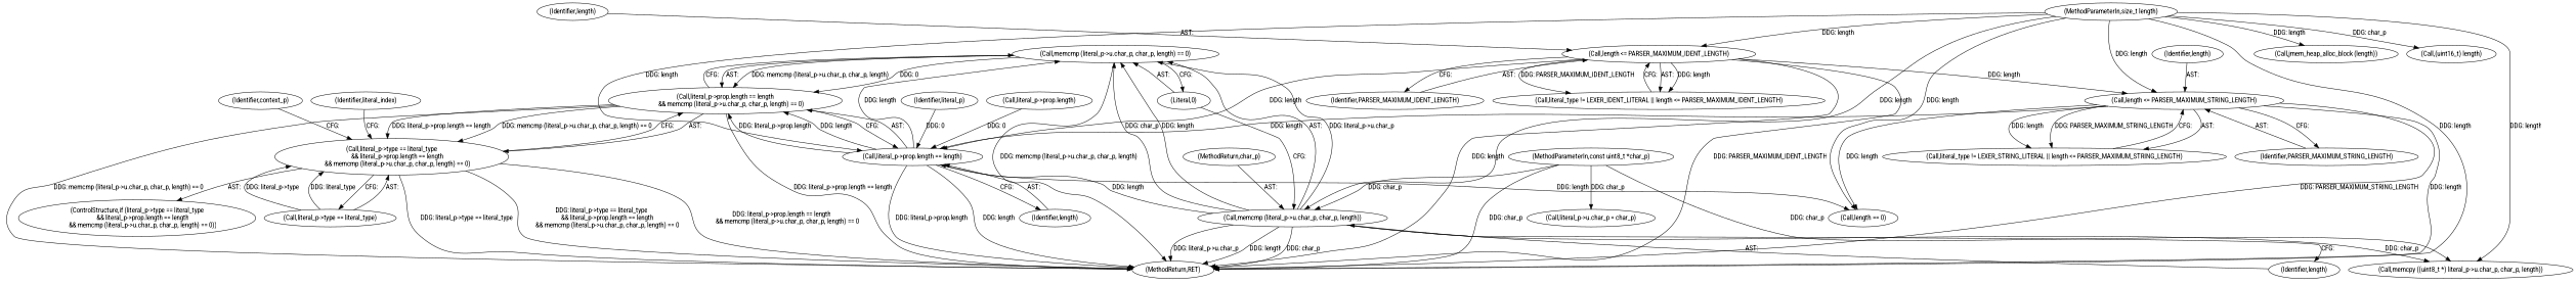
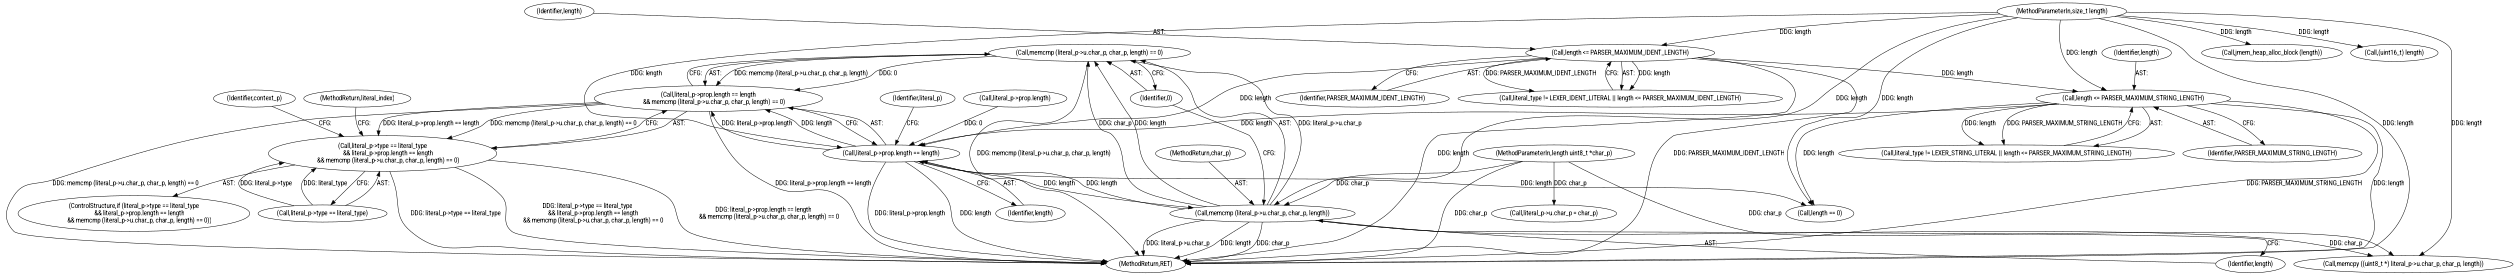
  digraph {
    fontname="Roboto Condensed"
    node [fontname="Roboto Condensed"]
    edge [fontname="Roboto Condensed"]
    n1 [label="(Call,memcmp (literal_p->u.char_p, char_p, length) == 0)"]
    n2 [label="(Call,literal_p->prop.length == length\n        && memcmp (literal_p->u.char_p, char_p, length) == 0)"]
    n3 [label="(MethodReturn,RET)"]
-   n4 [label="(Literal,0)"]
+   n4 [label="(Identifier,0)"]
    n5 [label="(Call,literal_p->prop.length == length)"]
    n6 [label="(Call,literal_p->type == literal_type\n        && literal_p->prop.length == length\n        && memcmp (literal_p->u.char_p, char_p, length) == 0)"]
    n7 [label="(Call,memcmp (literal_p->u.char_p, char_p, length))"]
    n8 [label="(Identifier,length)"]
    n9 [label="(Call,memcpy ((uint8_t *) literal_p->u.char_p, char_p, length))"]
    n10 [label="(Call,length == 0)"]
    n11 [label="(Identifier,length)"]
    n12 [label="(Call,literal_p->u.char_p = char_p)"]
-   n13 [label="(MethodParameterIn,const uint8_t *char_p)"]
+   n13 [label="(MethodParameterIn,length uint8_t *char_p)"]
    n14 [label="(Call,length <= PARSER_MAXIMUM_STRING_LENGTH)"]
    n15 [label="(Call,literal_type != LEXER_STRING_LITERAL || length <= PARSER_MAXIMUM_STRING_LENGTH)"]
    n16 [label="(Identifier,PARSER_MAXIMUM_STRING_LENGTH)"]
    n17 [label="(Call,length <= PARSER_MAXIMUM_IDENT_LENGTH)"]
    n18 [label="(Identifier,PARSER_MAXIMUM_IDENT_LENGTH)"]
    n19 [label="(Call,literal_type != LEXER_IDENT_LITERAL || length <= PARSER_MAXIMUM_IDENT_LENGTH)"]
    n20 [label="(MethodParameterIn,size_t length)"]
    n21 [label="(Call,jmem_heap_alloc_block (length))"]
    n22 [label="(Call,(uint16_t) length)"]
    n23 [label="(ControlStructure,if (literal_p->type == literal_type\n        && literal_p->prop.length == length\n        && memcmp (literal_p->u.char_p, char_p, length) == 0))"]
    n24 [label="(Call,literal_p->type == literal_type)"]
    n25 [label="(Identifier,literal_p)"]
    n26 [label="(Identifier,context_p)"]
    n27 [label="(Call,literal_p->prop.length)"]
    n28 [label="(MethodReturn,char_p)"]
    n29 [label="(Identifier,length)"]
    n30 [label="(Identifier,length)"]
-   n31 [label="(Identifier,literal_index)"]
+   n31 [label="(MethodReturn,literal_index)"]
    n1 -> n2 [label="AST: "]
    n1 -> n2 [label="DDG: memcmp (literal_p->u.char_p, char_p, length)"]
    n1 -> n2 [label="DDG: 0"]
    n1 -> n3 [label="DDG: memcmp (literal_p->u.char_p, char_p, length)"]
    n1 -> n4 [label="CFG: "]
    n2 -> n1 [label="CFG: "]
    n2 -> n3 [label="DDG: literal_p->prop.length == length"]
    n2 -> n3 [label="DDG: memcmp (literal_p->u.char_p, char_p, length) == 0"]
    n2 -> n5 [label="CFG: "]
    n2 -> n6 [label="AST: "]
    n2 -> n6 [label="DDG: literal_p->prop.length == length"]
    n2 -> n6 [label="DDG: memcmp (literal_p->u.char_p, char_p, length) == 0"]
    n4 -> n1 [label="AST: "]
    n4 -> n7 [label="CFG: "]
    n5 -> n2 [label="AST: "]
    n5 -> n2 [label="DDG: literal_p->prop.length"]
    n5 -> n2 [label="DDG: length"]
    n5 -> n3 [label="DDG: literal_p->prop.length"]
    n5 -> n3 [label="DDG: length"]
-   n5 -> n1 [label="DDG: length"]
+   n5 -> n7 [label="DDG: length"]
    n5 -> n10 [label="DDG: length"]
    n5 -> n11 [label="CFG: "]
    n6 -> n2 [label="CFG: "]
    n6 -> n3 [label="DDG: literal_p->prop.length == length\n        && memcmp (literal_p->u.char_p, char_p, length) == 0"]
    n6 -> n3 [label="DDG: literal_p->type == literal_type"]
    n6 -> n3 [label="DDG: literal_p->type == literal_type\n        && literal_p->prop.length == length\n        && memcmp (literal_p->u.char_p, char_p, length) == 0"]
    n6 -> n23 [label="AST: "]
    n6 -> n24 [label="CFG: "]
    n7 -> n1 [label="AST: "]
    n7 -> n1 [label="DDG: literal_p->u.char_p"]
    n7 -> n1 [label="DDG: char_p"]
    n7 -> n1 [label="DDG: length"]
    n7 -> n3 [label="DDG: literal_p->u.char_p"]
    n7 -> n3 [label="DDG: length"]
    n7 -> n3 [label="DDG: char_p"]
    n7 -> n5 [label="DDG: length"]
    n7 -> n8 [label="CFG: "]
    n7 -> n9 [label="DDG: char_p"]
    n8 -> n7 [label="AST: "]
    n11 -> n5 [label="AST: "]
    n13 -> n3 [label="DDG: char_p"]
    n13 -> n7 [label="DDG: char_p"]
    n13 -> n9 [label="DDG: char_p"]
    n13 -> n12 [label="DDG: char_p"]
    n14 -> n3 [label="DDG: PARSER_MAXIMUM_STRING_LENGTH"]
    n14 -> n3 [label="DDG: length"]
    n14 -> n5 [label="DDG: length"]
    n14 -> n10 [label="DDG: length"]
    n14 -> n15 [label="AST: "]
    n14 -> n15 [label="DDG: length"]
    n14 -> n15 [label="DDG: PARSER_MAXIMUM_STRING_LENGTH"]
    n14 -> n16 [label="CFG: "]
    n15 -> n14 [label="CFG: "]
    n16 -> n14 [label="AST: "]
    n17 -> n3 [label="DDG: length"]
    n17 -> n3 [label="DDG: PARSER_MAXIMUM_IDENT_LENGTH"]
    n17 -> n5 [label="DDG: length"]
    n17 -> n14 [label="DDG: length"]
    n17 -> n18 [label="CFG: "]
    n17 -> n19 [label="AST: "]
    n17 -> n19 [label="DDG: length"]
    n17 -> n19 [label="DDG: PARSER_MAXIMUM_IDENT_LENGTH"]
    n18 -> n17 [label="AST: "]
    n19 -> n17 [label="CFG: "]
    n20 -> n3 [label="DDG: length"]
    n20 -> n5 [label="DDG: length"]
    n20 -> n7 [label="DDG: length"]
    n20 -> n9 [label="DDG: length"]
    n20 -> n10 [label="DDG: length"]
    n20 -> n14 [label="DDG: length"]
    n20 -> n17 [label="DDG: length"]
    n20 -> n21 [label="DDG: length"]
-   n20 -> n22 [label="DDG: char_p"]
+   n20 -> n22 [label="DDG: length"]
    n24 -> n6 [label="AST: "]
    n24 -> n6 [label="DDG: literal_p->type"]
    n24 -> n6 [label="DDG: literal_type"]
-   n25 -> n5 [label="DDG: 0"]
+   n25 -> n5 [label="CFG: "]
    n26 -> n6 [label="CFG: "]
    n27 -> n5 [label="DDG: 0"]
    n28 -> n7 [label="AST: "]
    n29 -> n17 [label="AST: "]
    n30 -> n14 [label="AST: "]
    n31 -> n6 [label="CFG: "]
  }
